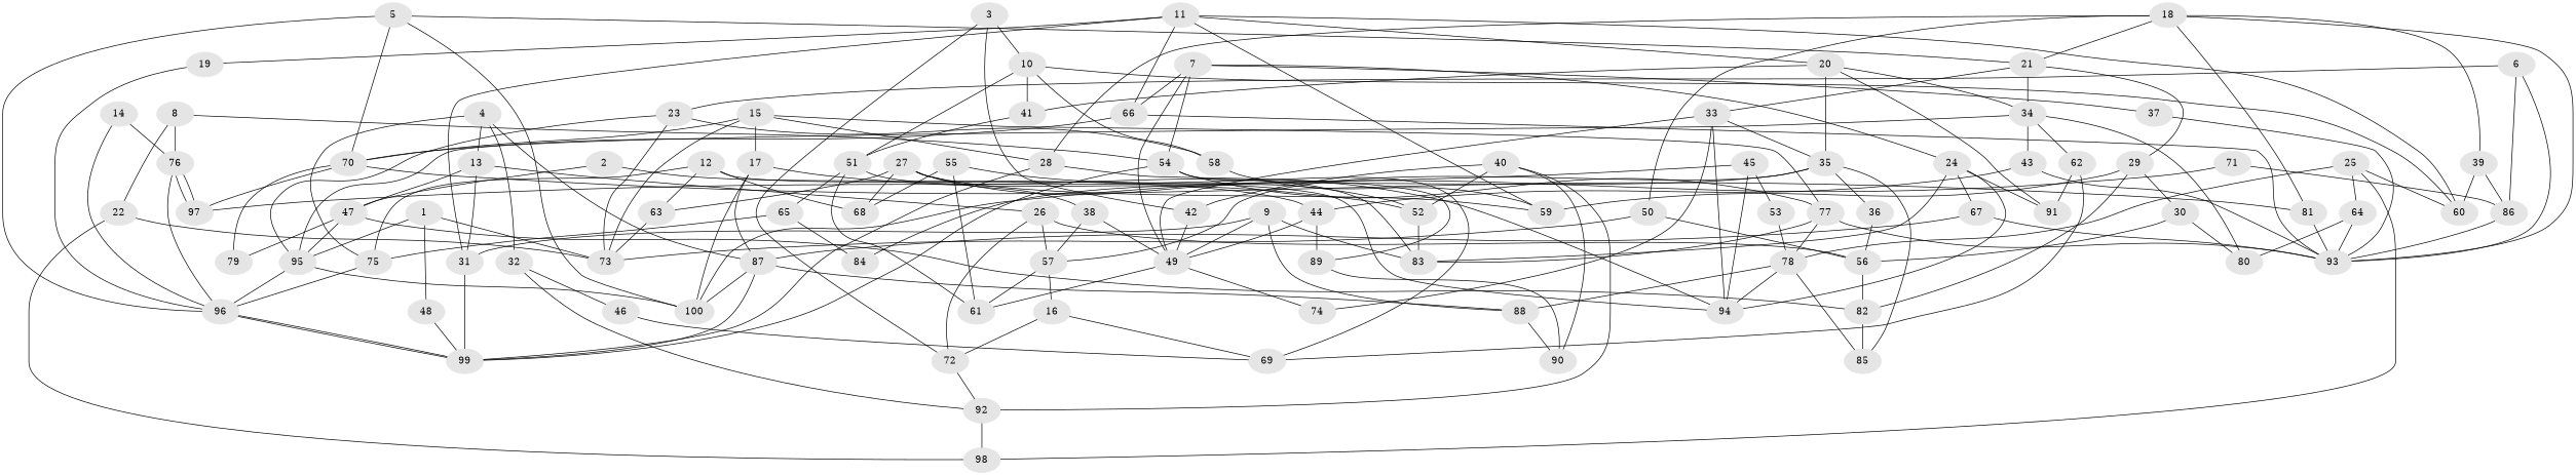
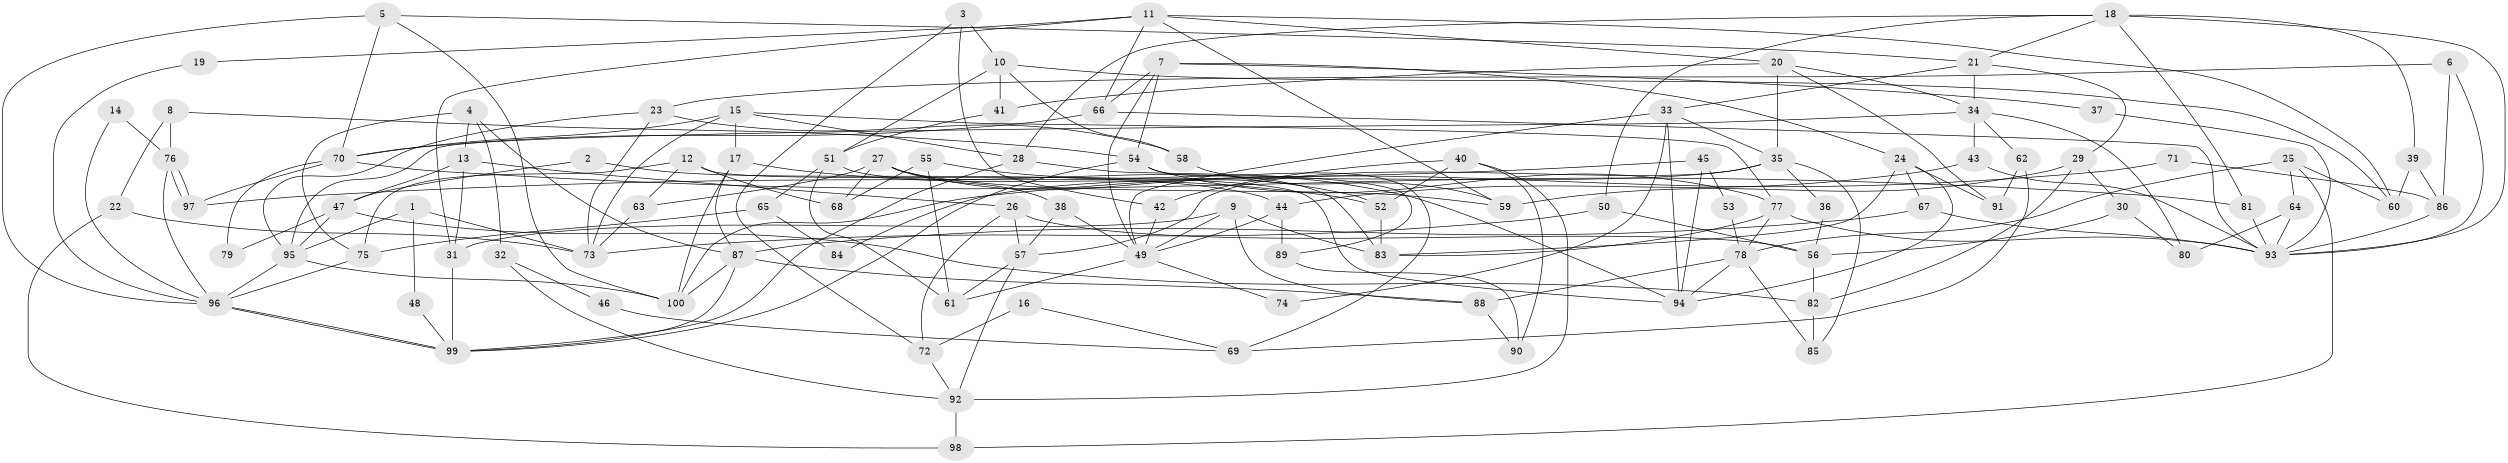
  graph {
    node [color=gray90 style=filled]
    1
    48
    73
    95
    99
    96
    100
    2
    44
    47
    49
    89
    82
    79
    3
    10
    42
    72
    41
    51
    58
    60
    92
    4
    13
    32
    75
    87
    31
    26
    46
    88
    5
    70
    21
    81
    97
    6
    23
    86
    93
    7
    24
    37
    54
    66
    83
    94
    91
    67
    74
    61
    77
    69
    8
    22
    76
    34
    29
    33
    98
    9
    90
    65
    59
    11
    19
    20
    35
    12
    63
    68
    56
    57
    14
    15
    17
    28
    52
    78
    16
    18
    39
    50
    80
    43
    62
    36
    84
    85
    30
    25
    64
    27
    38
    40
    45
    53
    55
    71
    1 -- 48
    1 -- 73
    1 -- 95
    48 -- 99
    95 -- 96
    95 -- 100
    96 -- 99
    96 -- 99
    2 -- 44
    2 -- 47
    44 -- 49
    44 -- 89
    47 -- 95
    47 -- 82
    47 -- 79
    49 -- 74
    49 -- 61
    89 -- 90
    82 -- 85
    3 -- 10
    3 -- 42
    3 -- 72
    10 -- 41
    10 -- 51
    10 -- 58
    10 -- 60
    42 -- 49
    72 -- 92
    41 -- 51
    51 -- 83
    51 -- 61
    51 -- 65
    58 -- 59
    92 -- 98
    4 -- 13
    4 -- 32
    4 -- 75
    4 -- 87
    13 -- 47
    13 -- 31
    13 -- 26
    32 -- 92
    32 -- 46
    75 -- 96
    87 -- 99
    87 -- 100
    87 -- 88
    31 -- 99
    26 -- 72
    26 -- 56
    26 -- 57
    46 -- 69
    88 -- 90
    5 -- 96
    5 -- 100
    5 -- 70
    5 -- 21
    70 -- 79
    70 -- 81
    70 -- 97
    21 -- 34
    21 -- 29
    21 -- 33
    81 -- 93
    6 -- 23
    6 -- 86
    6 -- 93
    23 -- 73
    23 -- 95
    23 -- 58
    86 -- 93
    7 -- 49
    7 -- 24
    7 -- 37
    7 -- 54
    7 -- 66
    24 -- 83
    24 -- 94
    24 -- 91
    24 -- 67
    37 -- 93
    54 -- 99
    54 -- 77
    54 -- 69
    66 -- 70
    66 -- 93
    67 -- 87
    67 -- 93
    77 -- 93
    77 -- 83
    77 -- 78
    8 -- 54
    8 -- 22
    8 -- 76
    22 -- 73
    22 -- 98
    76 -- 96
    76 -- 97
    76 -- 97
    34 -- 95
    34 -- 80
    34 -- 43
    34 -- 62
    29 -- 82
    29 -- 59
    29 -- 30
    33 -- 49
    33 -- 94
    33 -- 74
    33 -- 35
    9 -- 49
    9 -- 31
    9 -- 88
    9 -- 83
    65 -- 75
    65 -- 84
    11 -- 60
    11 -- 31
    11 -- 66
    11 -- 59
    11 -- 19
    11 -- 20
    19 -- 96
    20 -- 41
    20 -- 91
    20 -- 34
    20 -- 35
    35 -- 57
    35 -- 36
    35 -- 84
    35 -- 85
    12 -- 75
    12 -- 94
    12 -- 63
    12 -- 68
    63 -- 73
    56 -- 82
-   57 -- 16
+   57 -- 92
    57 -- 61
    14 -- 96
    14 -- 76
    15 -- 73
    15 -- 70
    15 -- 77
    15 -- 17
    15 -- 28
    17 -- 100
    17 -- 87
    17 -- 52
    28 -- 99
    28 -- 89
    52 -- 83
    78 -- 88
    78 -- 94
    78 -- 85
    16 -- 72
    16 -- 69
    18 -- 21
    18 -- 81
    18 -- 93
    18 -- 28
    18 -- 39
    18 -- 50
    39 -- 60
    39 -- 86
    50 -- 73
    50 -- 56
    43 -- 44
    43 -- 93
    62 -- 91
    62 -- 69
    36 -- 56
    30 -- 56
    30 -- 80
    25 -- 60
    25 -- 98
    25 -- 78
    25 -- 64
    64 -- 93
    64 -- 80
    27 -- 59
    27 -- 63
    27 -- 68
    27 -- 52
    27 -- 38
    38 -- 49
    38 -- 57
    40 -- 42
    40 -- 92
    40 -- 90
    40 -- 52
    45 -- 97
    45 -- 94
    45 -- 53
    53 -- 78
    55 -- 94
    55 -- 61
    55 -- 68
    71 -- 100
    71 -- 86
  }
